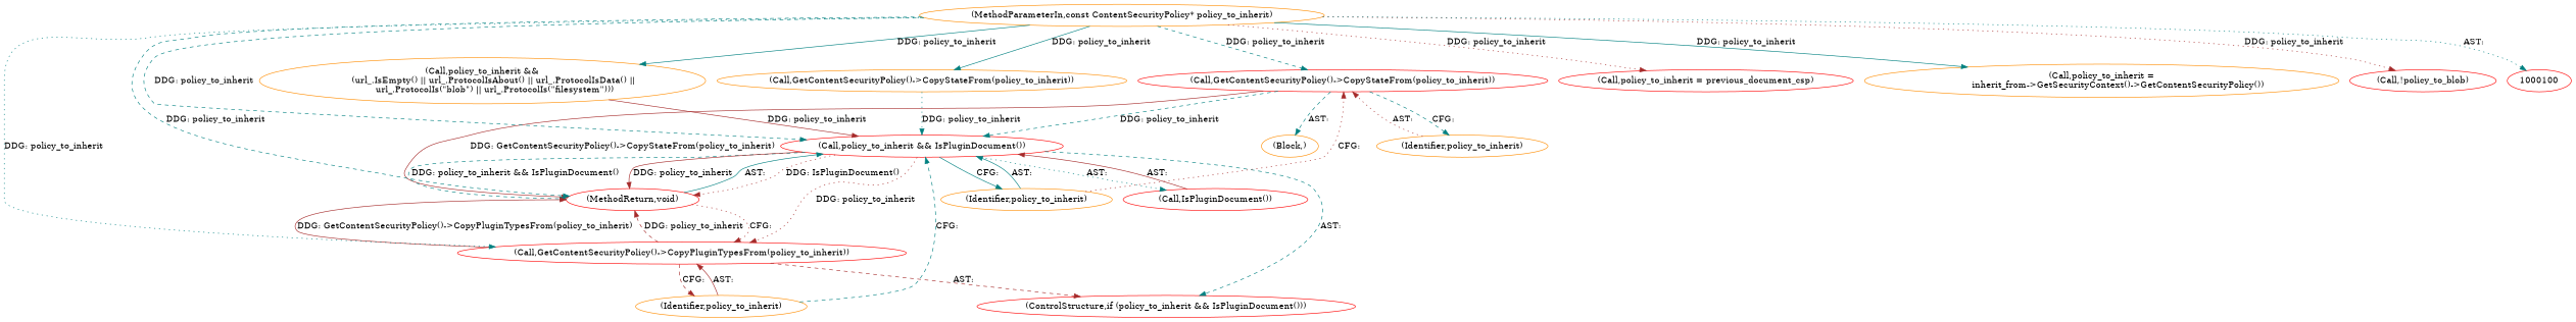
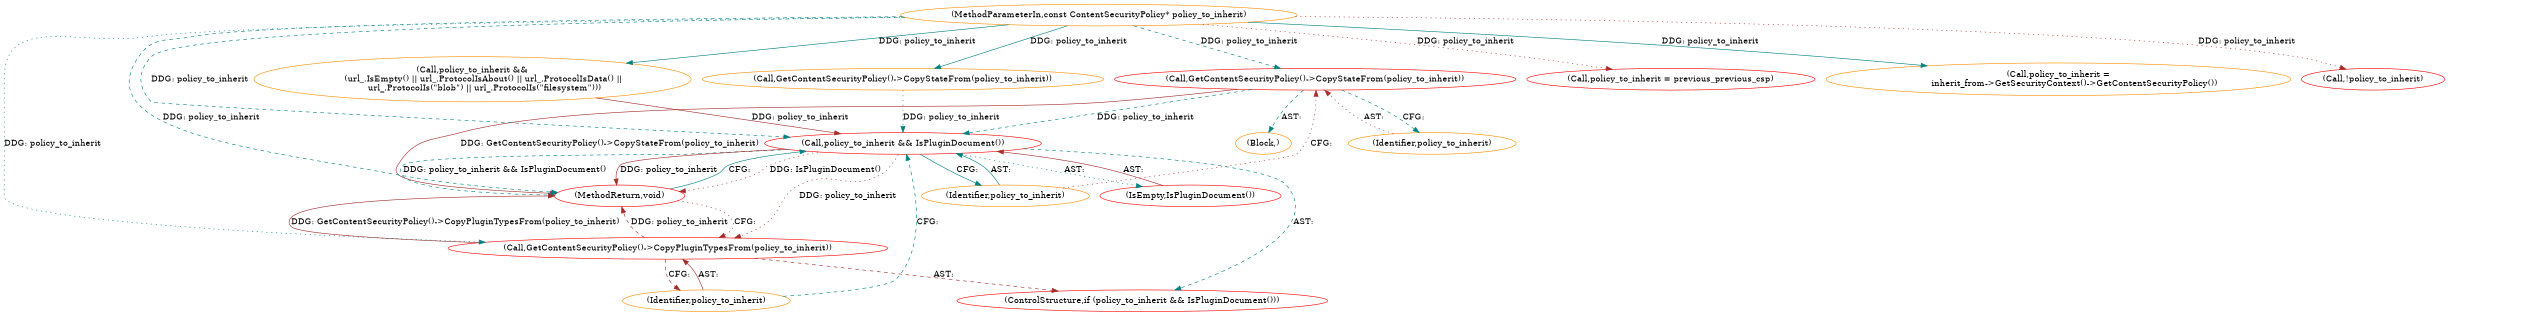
  digraph {
    node [color=red]
    edge [color=teal style=dashed]
    n1 [label="(Call,GetContentSecurityPolicy()->CopyStateFrom(policy_to_inherit))"]
    n2 [label="(Call,policy_to_inherit && IsPluginDocument())"]
    n3 [color=darkorange label="(Identifier,policy_to_inherit)"]
    n4 [label="(MethodReturn,void)"]
    n5 [color=darkorange label="(Block,)"]
    n6 [label="(Call,GetContentSecurityPolicy()->CopyPluginTypesFrom(policy_to_inherit))"]
    n7 [color=darkorange label="(Identifier,policy_to_inherit)"]
    n8 [label="(ControlStructure,if (policy_to_inherit && IsPluginDocument()))"]
-   n9 [label="(Call,IsPluginDocument())"]
+   n9 [label="(IsEmpty,IsPluginDocument())"]
    n10 [color=darkorange label="(MethodParameterIn,const ContentSecurityPolicy* policy_to_inherit)"]
    n11 [color=darkorange label="(Call,policy_to_inherit &&\n        (url_.IsEmpty() || url_.ProtocolIsAbout() || url_.ProtocolIsData() ||\n         url_.ProtocolIs(\"blob\") || url_.ProtocolIs(\"filesystem\")))"]
-   n12 [label="(Call,policy_to_inherit = previous_document_csp)"]
+   n12 [label="(Call,policy_to_inherit = previous_previous_csp)"]
    n13 [color=darkorange label="(Call,GetContentSecurityPolicy()->CopyStateFrom(policy_to_inherit))"]
    n14 [color=darkorange label="(Call,policy_to_inherit =\n            inherit_from->GetSecurityContext()->GetContentSecurityPolicy())"]
-   n15 [label="(Call,!policy_to_blob)"]
-   1000100
+   n15 [label="(Call,!policy_to_inherit)"]
    n17 [color=darkorange label="(Identifier,policy_to_inherit)"]
    n1 -> n2 [label="DDG: policy_to_inherit"]
    n1 -> n3 [label="CFG: "]
    n1 -> n4 [color=brown label="DDG: GetContentSecurityPolicy()->CopyStateFrom(policy_to_inherit)" style=solid]
    n1 -> n5 [label="AST: "]
    n2 -> n4 [color=brown label="DDG: IsPluginDocument()" style=dotted]
    n2 -> n4 [label="DDG: policy_to_inherit && IsPluginDocument()"]
    n2 -> n4 [color=brown label="DDG: policy_to_inherit" style=solid]
    n2 -> n6 [color=brown label="DDG: policy_to_inherit" style=dotted]
    n2 -> n7 [label="CFG: " style=solid]
    n2 -> n8 [label="AST: "]
    n2 -> n9 [label="AST: " style=dotted]
    n3 -> n1 [color=brown label="AST: " style=dotted]
-   n4 -> n2 [label="AST: " style=solid]
+   n4 -> n2 [label="CFG: " style=solid]
    n4 -> n6 [color=brown label="CFG: " style=dotted]
    n6 -> n4 [color=brown label="DDG: GetContentSecurityPolicy()->CopyPluginTypesFrom(policy_to_inherit)" style=solid]
    n6 -> n4 [color=brown label="DDG: policy_to_inherit"]
    n6 -> n8 [color=brown label="AST: "]
    n6 -> n17 [color=brown label="CFG: "]
    n7 -> n1 [color=brown label="CFG: " style=dotted]
    n7 -> n2 [label="AST: " style=solid]
    n9 -> n2 [color=brown label="AST: " style=solid]
    n10 -> n1 [label="DDG: policy_to_inherit"]
    n10 -> n2 [label="DDG: policy_to_inherit"]
    n10 -> n4 [label="DDG: policy_to_inherit"]
    n10 -> n6 [label="DDG: policy_to_inherit" style=dotted]
    n10 -> n11 [label="DDG: policy_to_inherit" style=solid]
    n10 -> n12 [color=brown label="DDG: policy_to_inherit" style=dotted]
    n10 -> n13 [label="DDG: policy_to_inherit" style=solid]
    n10 -> n14 [label="DDG: policy_to_inherit" style=solid]
    n10 -> n15 [color=brown label="DDG: policy_to_inherit" style=dotted]
-   n10 -> 1000100 [label="AST: " style=dotted]
    n11 -> n2 [color=brown label="DDG: policy_to_inherit" style=solid]
    n13 -> n2 [label="DDG: policy_to_inherit" style=dotted]
    n17 -> n2 [label="CFG: "]
    n17 -> n6 [color=brown label="AST: " style=solid]
  }
